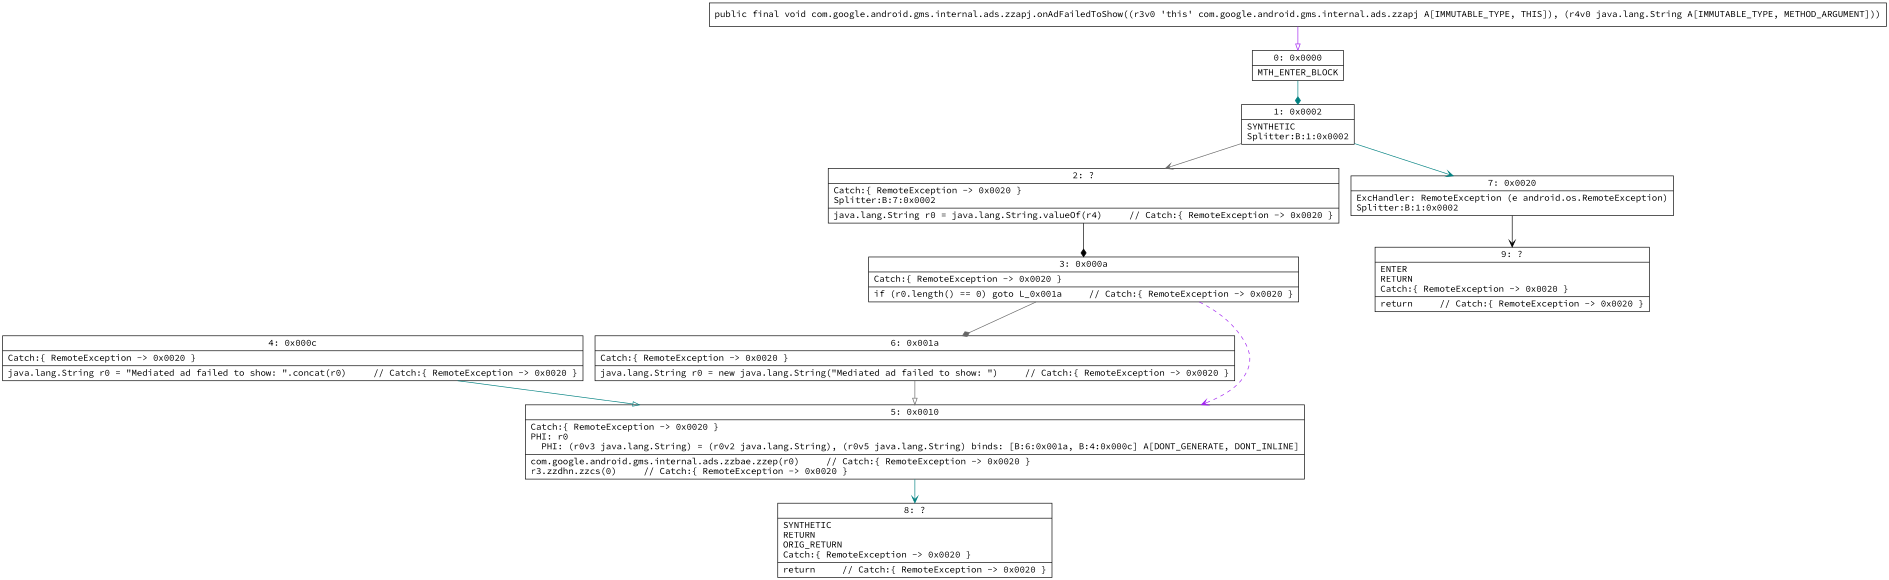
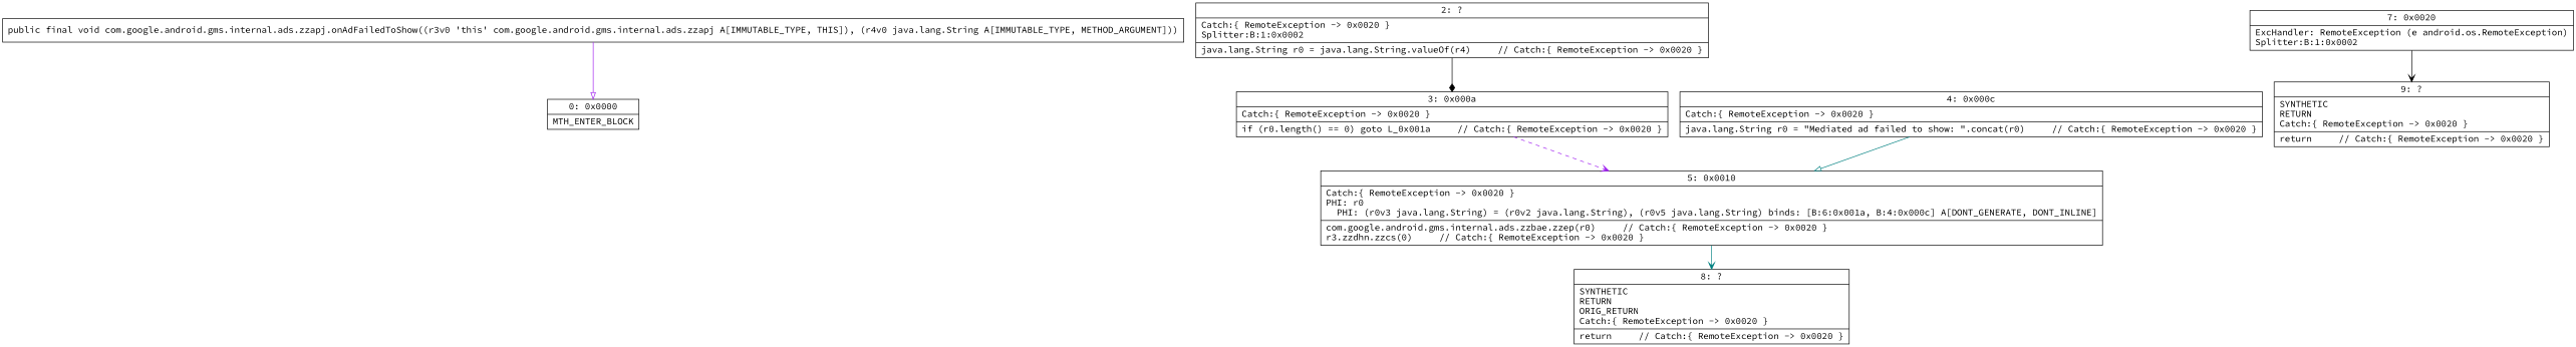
  digraph {
    fontname="Source Code Pro"
    node [fontname="Source Code Pro" shape=record]
    edge [arrowhead=vee color=teal fontname="Source Code Pro"]
    n1 [label="{0\:\ 0x0000|MTH_ENTER_BLOCK\l}"]
-   n2 [label="{1\:\ 0x0002|SYNTHETIC\lSplitter:B:1:0x0002\l}"]
-   n3 [label="{2\:\ ?|Catch:\{ RemoteException \-\> 0x0020 \}\lSplitter:B:7:0x0002\l|java.lang.String r0 = java.lang.String.valueOf(r4)     \/\/ Catch:\{ RemoteException \-\> 0x0020 \}\l}"]
+   n3 [label="{2\:\ ?|Catch:\{ RemoteException \-\> 0x0020 \}\lSplitter:B:1:0x0002\l|java.lang.String r0 = java.lang.String.valueOf(r4)     \/\/ Catch:\{ RemoteException \-\> 0x0020 \}\l}"]
    n4 [label="{7\:\ 0x0020|ExcHandler: RemoteException (e android.os.RemoteException)\lSplitter:B:1:0x0002\l}"]
    n5 [label="{3\:\ 0x000a|Catch:\{ RemoteException \-\> 0x0020 \}\l|if (r0.length() == 0) goto L_0x001a     \/\/ Catch:\{ RemoteException \-\> 0x0020 \}\l}"]
-   n6 [label="{9\:\ ?|ENTER\lRETURN\lCatch:\{ RemoteException \-\> 0x0020 \}\l|return     \/\/ Catch:\{ RemoteException \-\> 0x0020 \}\l}"]
-   n7 [label="{6\:\ 0x001a|Catch:\{ RemoteException \-\> 0x0020 \}\l|java.lang.String r0 = new java.lang.String(\"Mediated ad failed to show: \")     \/\/ Catch:\{ RemoteException \-\> 0x0020 \}\l}"]
+   n6 [label="{9\:\ ?|SYNTHETIC\lRETURN\lCatch:\{ RemoteException \-\> 0x0020 \}\l|return     \/\/ Catch:\{ RemoteException \-\> 0x0020 \}\l}"]
    n8 [label="{5\:\ 0x0010|Catch:\{ RemoteException \-\> 0x0020 \}\lPHI: r0 \l  PHI: (r0v3 java.lang.String) = (r0v2 java.lang.String), (r0v5 java.lang.String) binds: [B:6:0x001a, B:4:0x000c] A[DONT_GENERATE, DONT_INLINE]\l|com.google.android.gms.internal.ads.zzbae.zzep(r0)     \/\/ Catch:\{ RemoteException \-\> 0x0020 \}\lr3.zzdhn.zzcs(0)     \/\/ Catch:\{ RemoteException \-\> 0x0020 \}\l}"]
    n9 [label="{4\:\ 0x000c|Catch:\{ RemoteException \-\> 0x0020 \}\l|java.lang.String r0 = \"Mediated ad failed to show: \".concat(r0)     \/\/ Catch:\{ RemoteException \-\> 0x0020 \}\l}"]
    n10 [label="{8\:\ ?|SYNTHETIC\lRETURN\lORIG_RETURN\lCatch:\{ RemoteException \-\> 0x0020 \}\l|return     \/\/ Catch:\{ RemoteException \-\> 0x0020 \}\l}"]
    n11 [label="{public final void com.google.android.gms.internal.ads.zzapj.onAdFailedToShow((r3v0 'this' com.google.android.gms.internal.ads.zzapj A[IMMUTABLE_TYPE, THIS]), (r4v0 java.lang.String A[IMMUTABLE_TYPE, METHOD_ARGUMENT])) }"]
-   n1 -> n2 [arrowhead=diamond]
-   n2 -> n3 [color=gray40]
-   n2 -> n4
    n3 -> n5 [arrowhead=diamond color=black]
    n4 -> n6 [color=black]
-   n5 -> n7 [arrowhead=diamond color=gray40]
    n5 -> n8 [color=purple style=dashed]
-   n7 -> n8 [arrowhead=onormal color=gray40]
    n8 -> n10
    n9 -> n8 [arrowhead=onormal]
    n11 -> n1 [arrowhead=onormal color=purple]
  }
